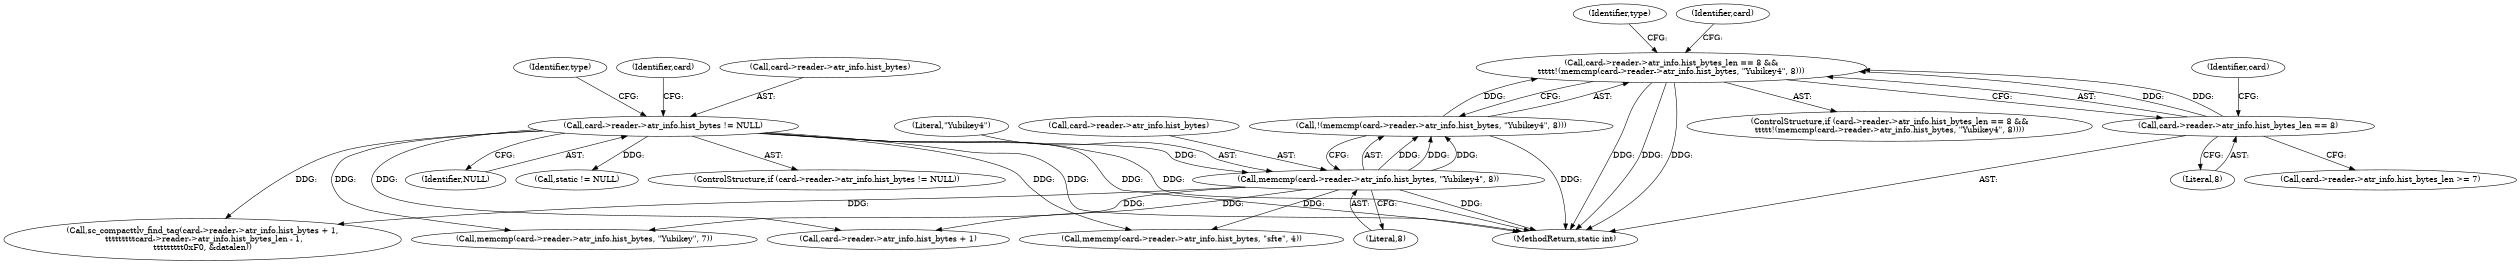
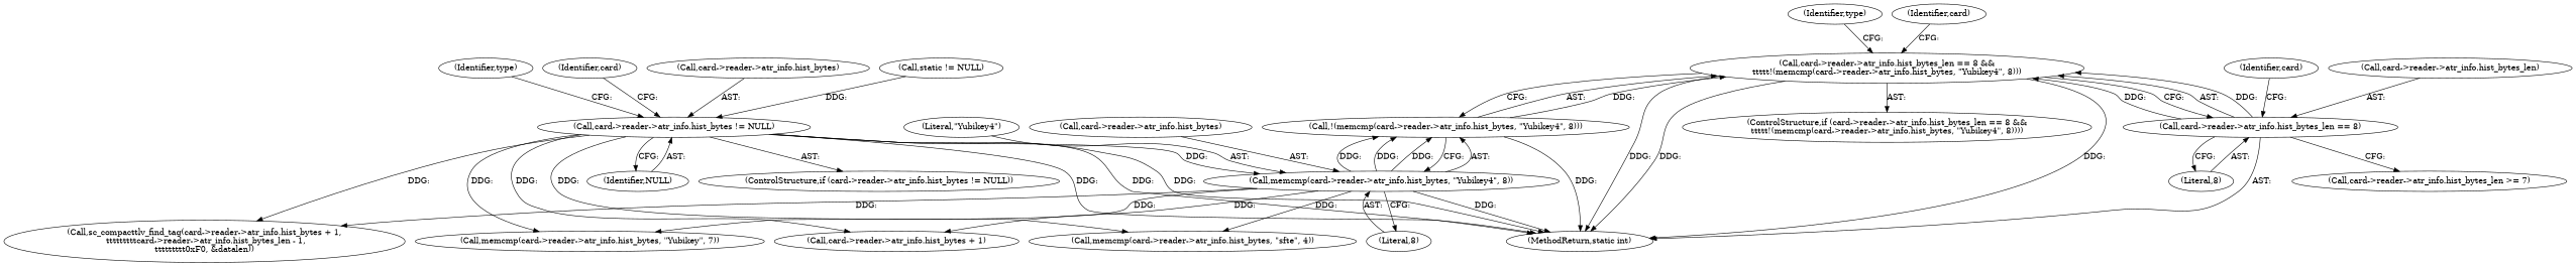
  digraph {
    n1 [label="(Call,card->reader->atr_info.hist_bytes_len == 8 &&\n\t\t\t\t\t!(memcmp(card->reader->atr_info.hist_bytes, \"Yubikey4\", 8)))"]
    n2 [label="(Call,card->reader->atr_info.hist_bytes_len == 8)"]
    n3 [label="(Call,!(memcmp(card->reader->atr_info.hist_bytes, \"Yubikey4\", 8)))"]
    n4 [label="(MethodReturn,static int)"]
    n5 [label="(ControlStructure,if (card->reader->atr_info.hist_bytes_len == 8 &&\n\t\t\t\t\t!(memcmp(card->reader->atr_info.hist_bytes, \"Yubikey4\", 8))))"]
    n6 [label="(Call,card->reader->atr_info.hist_bytes_len >= 7)"]
    n7 [label="(Literal,8)"]
    n8 [label="(Call,memcmp(card->reader->atr_info.hist_bytes, \"Yubikey4\", 8))"]
    n9 [label="(Literal,8)"]
    n10 [label="(Call,memcmp(card->reader->atr_info.hist_bytes, \"Yubikey\", 7))"]
    n11 [label="(Call,card->reader->atr_info.hist_bytes + 1)"]
    n12 [label="(Call,memcmp(card->reader->atr_info.hist_bytes, \"sfte\", 4))"]
    n13 [label="(Call,sc_compacttlv_find_tag(card->reader->atr_info.hist_bytes + 1,\n \t\t\t\t\t\t\t\t\tcard->reader->atr_info.hist_bytes_len - 1,\n\t\t\t\t\t\t\t\t\t0xF0, &datalen))"]
    n14 [label="(Call,card->reader->atr_info.hist_bytes != NULL)"]
    n15 [label="(Identifier,NULL)"]
    n16 [label="(Call,static != NULL)"]
    n17 [label="(ControlStructure,if (card->reader->atr_info.hist_bytes != NULL))"]
    n18 [label="(Identifier,type)"]
    n19 [label="(Identifier,card)"]
    n20 [label="(Call,card->reader->atr_info.hist_bytes)"]
    n21 [label="(Literal,\"Yubikey4\")"]
    n22 [label="(Call,card->reader->atr_info.hist_bytes)"]
    n23 [label="(Identifier,type)"]
    n24 [label="(Identifier,card)"]
    n25 [label="(Identifier,card)"]
+   n26 [label="(Call,card->reader->atr_info.hist_bytes_len)"]
    n1 -> n2 [label="CFG: "]
    n1 -> n3 [label="CFG: "]
    n1 -> n4 [label="DDG: "]
    n1 -> n4 [label="DDG: "]
    n1 -> n4 [label="DDG: "]
    n1 -> n5 [label="AST: "]
    n2 -> n1 [label="AST: "]
    n2 -> n1 [label="DDG: "]
    n2 -> n1 [label="DDG: "]
    n2 -> n4 [label="AST: "]
    n2 -> n6 [label="CFG: "]
    n2 -> n7 [label="CFG: "]
    n3 -> n1 [label="AST: "]
    n3 -> n1 [label="DDG: "]
    n3 -> n4 [label="DDG: "]
    n3 -> n8 [label="CFG: "]
    n7 -> n2 [label="AST: "]
    n8 -> n3 [label="AST: "]
    n8 -> n3 [label="DDG: "]
    n8 -> n3 [label="DDG: "]
    n8 -> n3 [label="DDG: "]
    n8 -> n4 [label="DDG: "]
    n8 -> n9 [label="CFG: "]
    n8 -> n10 [label="DDG: "]
    n8 -> n11 [label="DDG: "]
    n8 -> n12 [label="DDG: "]
    n8 -> n13 [label="DDG: "]
    n9 -> n8 [label="AST: "]
    n14 -> n4 [label="DDG: "]
    n14 -> n4 [label="DDG: "]
    n14 -> n4 [label="DDG: "]
    n14 -> n8 [label="DDG: "]
    n14 -> n10 [label="DDG: "]
    n14 -> n11 [label="DDG: "]
    n14 -> n12 [label="DDG: "]
    n14 -> n13 [label="DDG: "]
    n14 -> n15 [label="CFG: "]
-   n14 -> n16 [label="DDG: "]
+   n16 -> n14 [label="DDG: "]
    n14 -> n17 [label="AST: "]
    n15 -> n14 [label="AST: "]
    n18 -> n14 [label="CFG: "]
    n19 -> n14 [label="CFG: "]
    n20 -> n14 [label="AST: "]
    n21 -> n8 [label="AST: "]
    n22 -> n8 [label="AST: "]
    n23 -> n1 [label="CFG: "]
    n24 -> n1 [label="CFG: "]
    n25 -> n2 [label="CFG: "]
+   n26 -> n2 [label="AST: "]
  }
